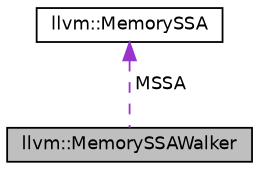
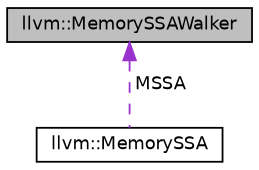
  digraph {
    node [color=black fontname=Helvetica fontsize=10 shape=record]
    n1 [fillcolor=grey75 fontcolor=black height=0.2 label="llvm::MemorySSAWalker" style=filled width=0.4]
    n2 [height=0.2 label="llvm::MemorySSA" width=0.4]
-   n2 -> n1 [color=darkorchid3 dir=back fontname=Helvetica fontsize=10 label=" MSSA" labelfontname=Helvetica labelfontsize=10 style=dashed]
+   n1 -> n2 [color=darkorchid3 dir=back fontname=Helvetica fontsize=10 label=" MSSA" labelfontname=Helvetica labelfontsize=10 style=dashed]
  }
